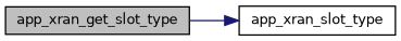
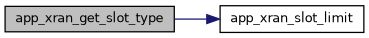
  digraph {
    rankdir=LR
    node [color=black fontname=Helvetica fontsize=10 shape=record style=filled]
    n1 [fillcolor=grey75 fontcolor=black height=0.2 label=app_xran_get_slot_type width=0.4]
-   n2 [fillcolor=white height=0.2 label=app_xran_slot_type width=0.4]
+   n2 [fillcolor=white height=0.2 label=app_xran_slot_limit width=0.4]
    n1 -> n2 [color=midnightblue fontname=Helvetica fontsize=10 labelfontname=Helvetica labelfontsize=10 style=solid]
  }
